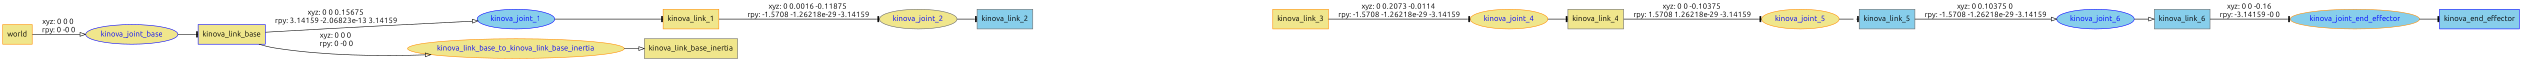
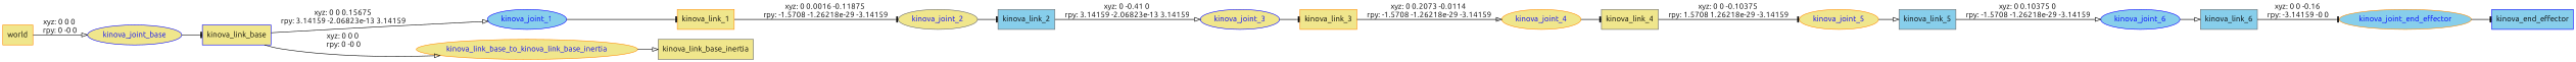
  digraph {
    fontname=Ubuntu
    rankdir=LR
    node [color=darkorange fillcolor=khaki fontname=Ubuntu shape=box style=filled]
    edge [arrowhead=tee fontname=Ubuntu]
    n1 [label=world]
    kinova_joint_base [color=blue fontcolor=blue shape=ellipse]
    n3 [color=blue label=kinova_link_base]
    kinova_joint_1 [color=blue fillcolor=skyblue fontcolor=blue shape=ellipse]
    kinova_link_base_to_kinova_link_base_inertia [fontcolor=blue shape=ellipse]
    n6 [label=kinova_link_1]
    n7 [color=gray40 label=kinova_link_base_inertia]
    kinova_joint_2 [color=gray40 fontcolor=blue shape=ellipse]
    n9 [color=gray40 fillcolor=skyblue label=kinova_link_2]
+   kinova_joint_3 [color=blue fontcolor=blue shape=ellipse]
    n11 [label=kinova_link_3]
    kinova_joint_4 [fontcolor=blue shape=ellipse]
    n13 [color=gray40 label=kinova_link_4]
    kinova_joint_5 [fontcolor=blue shape=ellipse]
    n15 [color=gray40 fillcolor=skyblue label=kinova_link_5]
    kinova_joint_6 [color=blue fillcolor=skyblue fontcolor=blue shape=ellipse]
    n17 [color=gray40 fillcolor=skyblue label=kinova_link_6]
    kinova_joint_end_effector [fillcolor=skyblue fontcolor=blue shape=ellipse]
    n19 [color=blue fillcolor=skyblue label=kinova_end_effector]
    n1 -> kinova_joint_base [arrowhead=onormal label="xyz: 0 0 0 \nrpy: 0 -0 0"]
    kinova_joint_base -> n3
    n3 -> kinova_joint_1 [arrowhead=onormal label="xyz: 0 0 0.15675 \nrpy: 3.14159 -2.06823e-13 3.14159"]
    n3 -> kinova_link_base_to_kinova_link_base_inertia [arrowhead=onormal label="xyz: 0 0 0 \nrpy: 0 -0 0"]
    kinova_joint_1 -> n6
    kinova_link_base_to_kinova_link_base_inertia -> n7 [arrowhead=onormal]
    n6 -> kinova_joint_2 [label="xyz: 0 0.0016 -0.11875 \nrpy: -1.5708 -1.26218e-29 -3.14159"]
    kinova_joint_2 -> n9
-   n11 -> kinova_joint_4 [label="xyz: 0 0.2073 -0.0114 \nrpy: -1.5708 -1.26218e-29 -3.14159"]
+   n9 -> kinova_joint_3 [arrowhead=onormal label="xyz: 0 -0.41 0 \nrpy: 3.14159 -2.06823e-13 3.14159"]
+   kinova_joint_3 -> n11
+   n11 -> kinova_joint_4 [arrowhead=onormal label="xyz: 0 0.2073 -0.0114 \nrpy: -1.5708 -1.26218e-29 -3.14159"]
    kinova_joint_4 -> n13
    n13 -> kinova_joint_5 [label="xyz: 0 0 -0.10375 \nrpy: 1.5708 1.26218e-29 -3.14159"]
-   kinova_joint_5 -> n15
+   kinova_joint_5 -> n15 [arrowhead=onormal]
    n15 -> kinova_joint_6 [arrowhead=onormal label="xyz: 0 0.10375 0 \nrpy: -1.5708 -1.26218e-29 -3.14159"]
    kinova_joint_6 -> n17 [arrowhead=onormal]
    n17 -> kinova_joint_end_effector [label="xyz: 0 0 -0.16 \nrpy: -3.14159 -0 0"]
    kinova_joint_end_effector -> n19
  }
